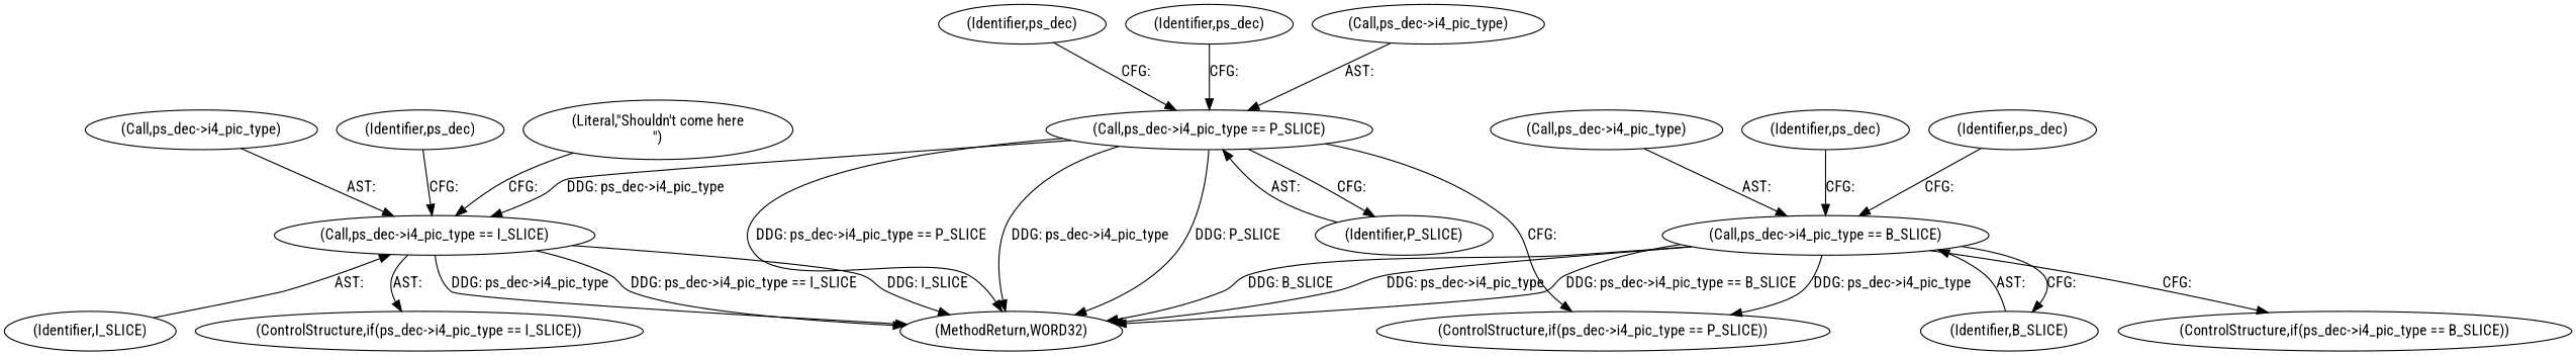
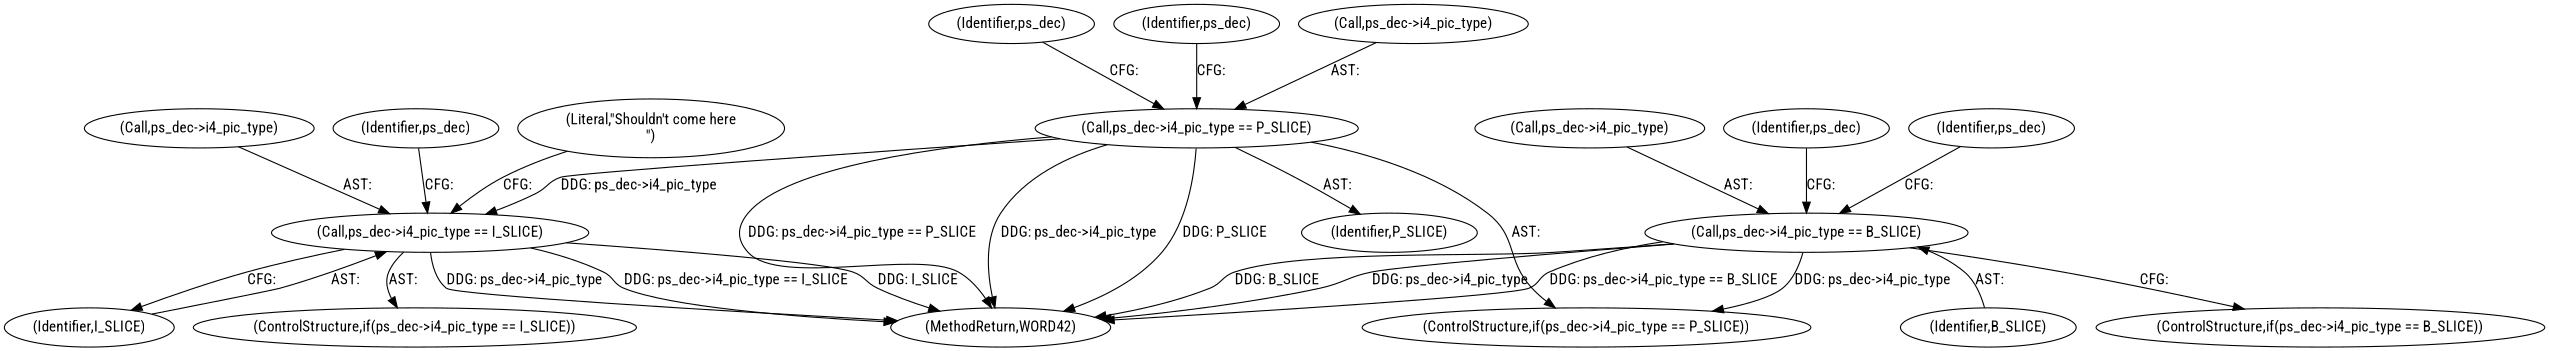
  digraph {
    fontname="Roboto Condensed"
    node [fontname="Roboto Condensed"]
    edge [fontname="Roboto Condensed"]
    n1 [label="(Call,ps_dec->i4_pic_type == I_SLICE)"]
    n2 [label="(Identifier,I_SLICE)"]
-   n3 [label="(MethodReturn,WORD32)"]
+   n3 [label="(MethodReturn,WORD42)"]
    n4 [label="(ControlStructure,if(ps_dec->i4_pic_type == I_SLICE))"]
    n5 [label="(Call,ps_dec->i4_pic_type == P_SLICE)"]
    n6 [label="(Identifier,P_SLICE)"]
    n7 [label="(ControlStructure,if(ps_dec->i4_pic_type == P_SLICE))"]
    n8 [label="(Call,ps_dec->i4_pic_type == B_SLICE)"]
    n9 [label="(Identifier,B_SLICE)"]
    n10 [label="(ControlStructure,if(ps_dec->i4_pic_type == B_SLICE))"]
    n11 [label="(Call,ps_dec->i4_pic_type)"]
    n12 [label="(Call,ps_dec->i4_pic_type)"]
    n13 [label="(Identifier,ps_dec)"]
    n14 [label="(Identifier,ps_dec)"]
    n15 [label="(Identifier,ps_dec)"]
    n16 [label="(Literal,\"Shouldn't come here\n\")"]
    n17 [label="(Identifier,ps_dec)"]
    n18 [label="(Call,ps_dec->i4_pic_type)"]
    n19 [label="(Identifier,ps_dec)"]
+   n1 -> n2 [label="CFG: "]
    n1 -> n3 [label="DDG: I_SLICE"]
    n1 -> n3 [label="DDG: ps_dec->i4_pic_type"]
    n1 -> n3 [label="DDG: ps_dec->i4_pic_type == I_SLICE"]
    n1 -> n4 [label="AST: "]
    n2 -> n1 [label="AST: "]
    n5 -> n1 [label="DDG: ps_dec->i4_pic_type"]
    n5 -> n3 [label="DDG: P_SLICE"]
    n5 -> n3 [label="DDG: ps_dec->i4_pic_type == P_SLICE"]
    n5 -> n3 [label="DDG: ps_dec->i4_pic_type"]
-   n5 -> n6 [label="CFG: "]
-   n5 -> n7 [label="CFG: "]
-   n6 -> n5 [label="AST: "]
+   n5 -> n6 [label="AST: "]
+   n5 -> n7 [label="AST: "]
    n8 -> n3 [label="DDG: B_SLICE"]
    n8 -> n3 [label="DDG: ps_dec->i4_pic_type"]
    n8 -> n3 [label="DDG: ps_dec->i4_pic_type == B_SLICE"]
    n8 -> n7 [label="DDG: ps_dec->i4_pic_type"]
-   n8 -> n9 [label="CFG: "]
    n8 -> n10 [label="CFG: "]
    n9 -> n8 [label="AST: "]
    n11 -> n8 [label="AST: "]
    n12 -> n1 [label="AST: "]
    n13 -> n8 [label="CFG: "]
    n14 -> n1 [label="CFG: "]
    n15 -> n5 [label="CFG: "]
    n16 -> n1 [label="CFG: "]
    n17 -> n5 [label="CFG: "]
    n18 -> n5 [label="AST: "]
    n19 -> n8 [label="CFG: "]
  }
